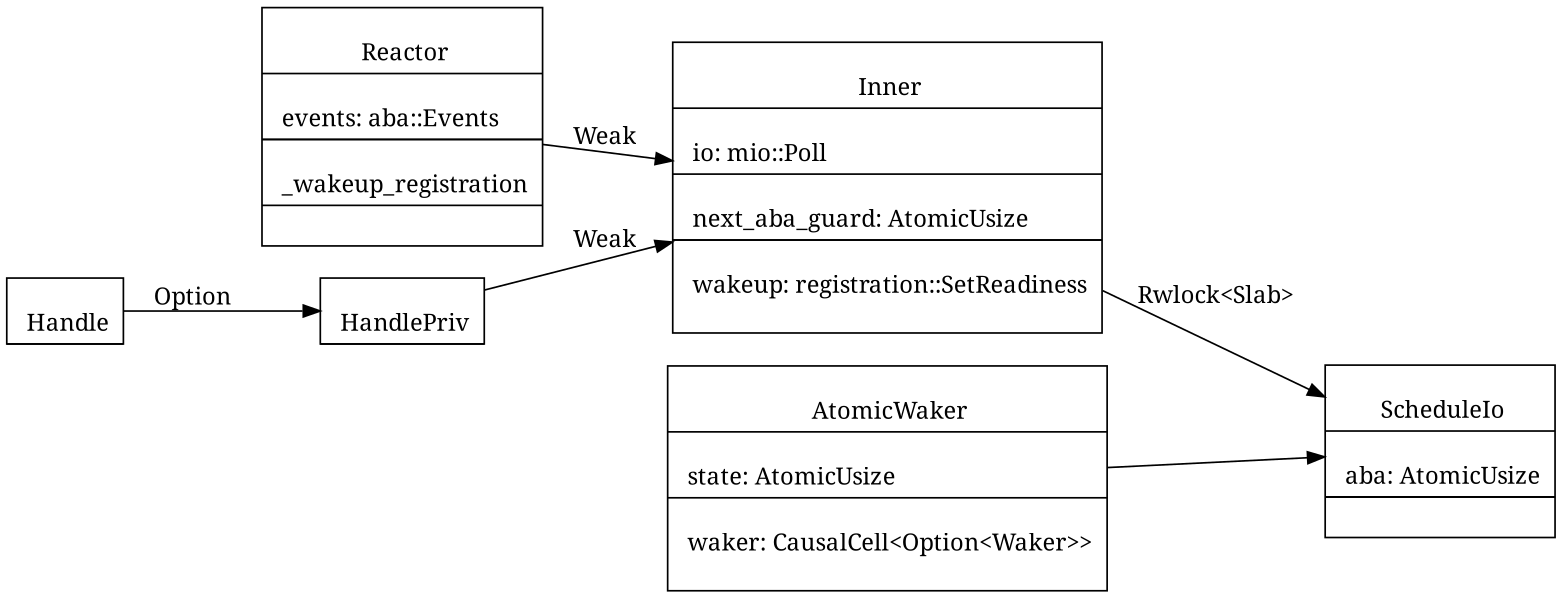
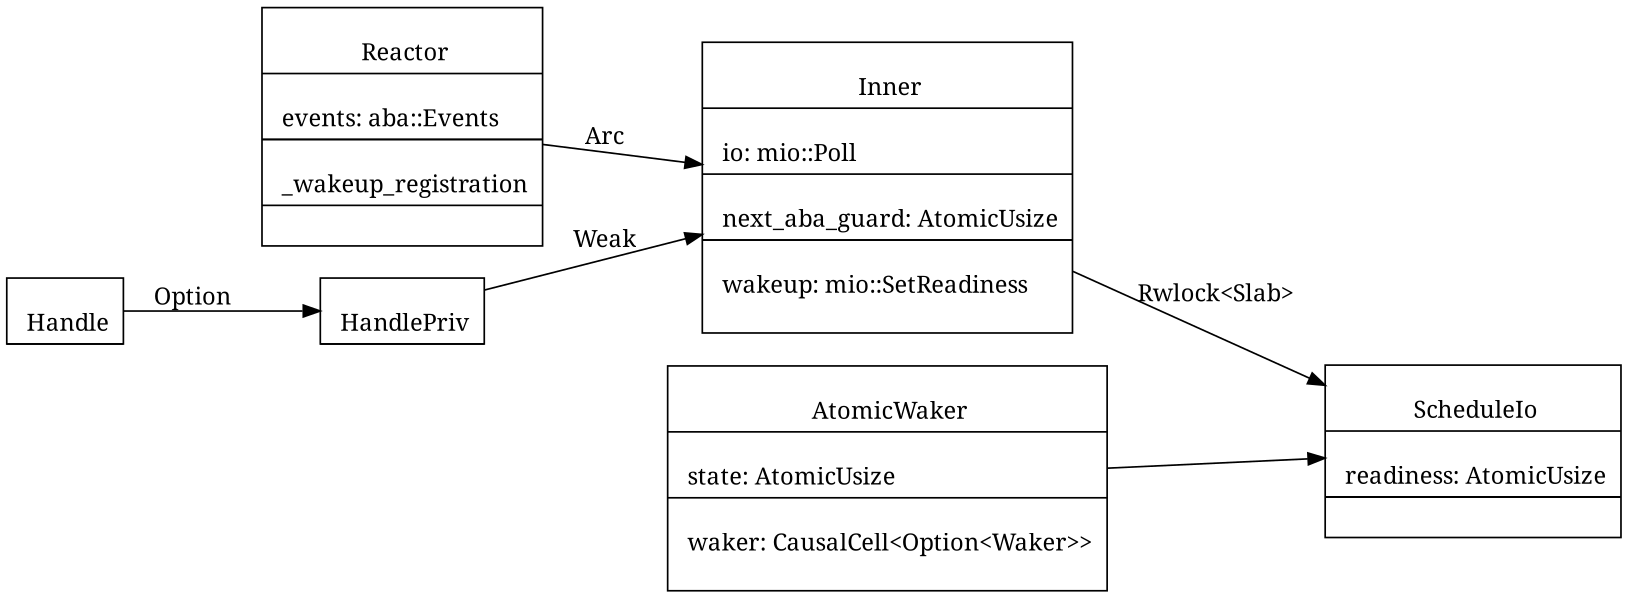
  digraph {
    fontname="Noto Serif"
    newrank=true
    rankdir=LR
    node [fontname="Noto Serif" shape=record]
    edge [fontname="Noto Serif" tailport=inner]
    n1 [label="{{\n      Reactor |\n      events: aba::Events\l|\n      <inner> inner: Arc Inner|\n      _wakeup_registration|\n    }}"]
-   n2 [label="{{\n      Inner|\n      io:  mio::Poll\l|\n      next_aba_guard: AtomicUsize\l|\n      <scheduleio> io_dispatch: RwLock Slab ScheduleIo \l|\n      wakeup: registration::SetReadiness\l\n    }}"]
-   n3 [label="{{\n      ScheduleIo|\n      aba: AtomicUsize\l|\n      <r>reader: AtomicWaker\l|\n      <w>writer: AtomicWaker\l|\n    }}"]
+   n2 [label="{{\n      Inner|\n      io:  mio::Poll\l|\n      next_aba_guard: AtomicUsize\l|\n      <scheduleio> io_dispatch: RwLock Slab ScheduleIo \l|\n      wakeup: mio::SetReadiness\l\n    }}"]
+   n3 [label="{{\n      ScheduleIo|\n      readiness: AtomicUsize\l|\n      <r>reader: AtomicWaker\l|\n      <w>writer: AtomicWaker\l|\n    }}"]
    n4 [label="{{\n      Handle |\n      <inner> inner \l\n    }}"]
    n5 [label="{{\n      HandlePriv|\n      <inner> inner \l\n    }}"]
    n6 [label="{{\n      AtomicWaker |\n      state: AtomicUsize\l|\n      waker: CausalCell\<Option\<Waker\>\>\l\n    }}"]
-   n1 -> n2 [label=Weak]
+   n1 -> n2 [label=Arc]
    n2 -> n3 [label="Rwlock\<Slab\>" tailport=scheduleio]
    n4 -> n5 [label=Option]
    n5 -> n2 [label=Weak]
    n6 -> n3
  }
